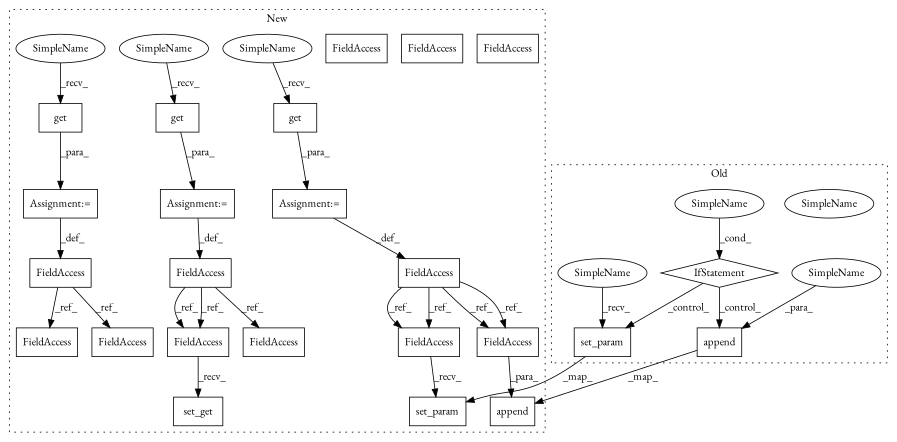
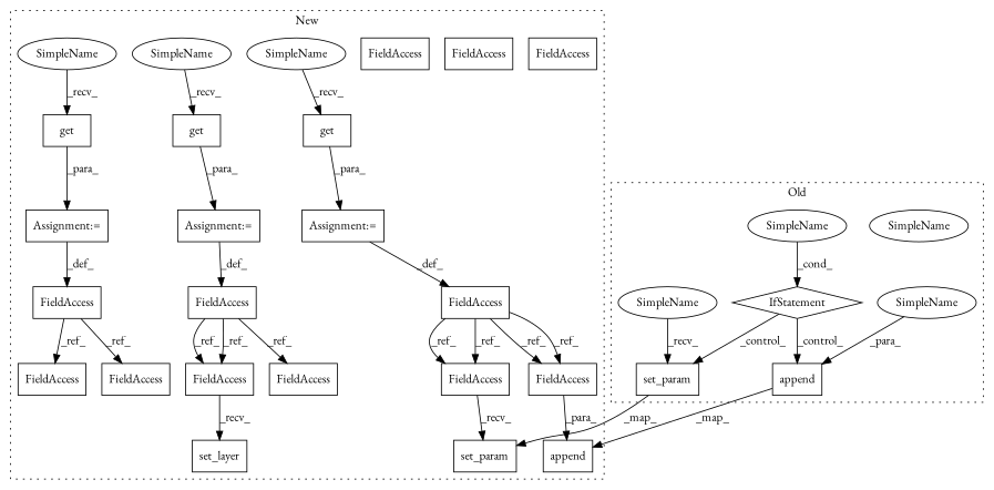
  digraph {
    fontname="EB Garamond"
    node [a=22 l=18 s=10103 shape=box fontname="EB Garamond"]
    edge [fontname="EB Garamond"]
    n1 [a=32 l="10,1" label=set_param s="10140,10156"]
    n2 [a=42 l=13 label=SimpleName shape=ellipse]
    n3 [a=32 l="7,1" label=append s="10183,10203"]
    n4 [a=25 l="4,2" label=IfStatement s="10099,10116" shape=diamond]
    n5 [a=42 l=13 label=SimpleName shape=ellipse]
    n6 [a=42 l=13 label=SimpleName s=10126 shape=ellipse]
    n7 [a=42 l=13 label=SimpleName s=10190 shape=ellipse]
    n8 [a=32 l="10,1" label=set_param s="10195,10211"]
    n9 [label=FieldAccess s=10120]
    n10 [a=32 l="7,1" label=append s="10236,10261"]
    n11 [label=FieldAccess s=10243]
    n12 [label=FieldAccess s=10176]
    n13 [a=32 l="4,1" label=get s="10152,10169"]
    n14 [a=32 l="4,1" label=get s="10455,10479"]
    n15 [l=25 label=FieldAccess s=10416]
    n16 [l=25 label=FieldAccess s=10486]
    n17 [l=25 label=FieldAccess s=10558]
-   n18 [a=32 l="10,1" label=set_get s="10512,10526"]
+   n18 [a=32 l="10,1" label=set_layer s="10512,10526"]
    n19 [a=7 l=1 label="Assignment:=" s=10441]
    n20 [a=7 l=1 label="Assignment:=" s=10138]
    n21 [a=32 l="4,1" label=get s="10300,10317"]
    n22 [label=FieldAccess s=10268]
    n23 [label=FieldAccess s=10391]
    n24 [label=FieldAccess s=10324]
    n25 [a=7 l=1 label="Assignment:=" s=10286]
    n26 [a=42 l=12 label=SimpleName s=10139 shape=ellipse]
    n27 [a=42 l=12 label=SimpleName s=10442 shape=ellipse]
    n28 [a=42 l=12 label=SimpleName s=10287 shape=ellipse]
    n29 [l=25 label=FieldAccess s=10486]
    n30 [label=FieldAccess s=10176]
    n31 [label=FieldAccess s=10243]
    subgraph cluster_1 {
      label=Old
      style=dotted
      n1
      n2
      n3
      n4
      n5
      n6
      n7
    }
    subgraph cluster_2 {
      label=New
      style=dotted
      n8
      n9
      n10
      n11
      n12
      n13
      n14
      n15
      n16
      n17
      n18
      n19
      n20
      n21
      n22
      n23
      n24
      n25
      n26
      n27
      n28
      n29
      n30
      n31
    }
    n1 -> n8 [label=_map_]
    n3 -> n10 [label=_map_]
    n4 -> n1 [label=_control_]
    n4 -> n3 [label=_control_]
    n5 -> n4 [label=_cond_]
    n6 -> n1 [label=_recv_]
    n7 -> n3 [label=_para_]
    n9 -> n30 [label=_ref_]
    n9 -> n30 [label=_ref_]
    n9 -> n31 [label=_ref_]
    n9 -> n31 [label=_ref_]
    n13 -> n20 [label=_para_]
    n14 -> n19 [label=_para_]
    n15 -> n17 [label=_ref_]
    n15 -> n29 [label=_ref_]
    n15 -> n29 [label=_ref_]
    n19 -> n15 [label=_def_]
    n20 -> n9 [label=_def_]
    n21 -> n25 [label=_para_]
    n22 -> n23 [label=_ref_]
    n22 -> n24 [label=_ref_]
    n25 -> n22 [label=_def_]
    n26 -> n13 [label=_recv_]
    n27 -> n14 [label=_recv_]
    n28 -> n21 [label=_recv_]
    n29 -> n18 [label=_recv_]
    n30 -> n8 [label=_recv_]
    n31 -> n10 [label=_para_]
  }
